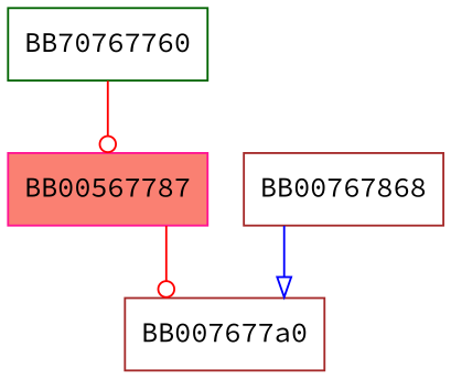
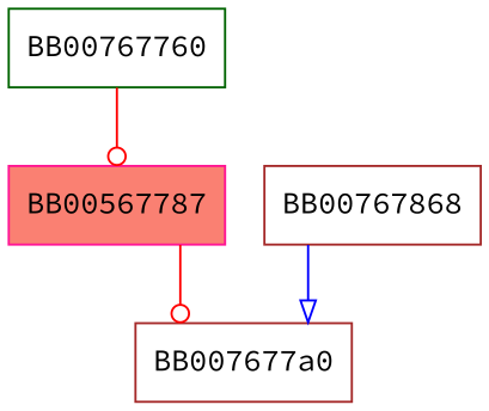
  digraph {
    fontname="Source Code Pro"
    splines=ortho
    node [color=brown fillcolor=white fontname="Source Code Pro" shape=box style=filled]
    edge [arrowhead=odot color=red fontname="Source Code Pro"]
-   BB00767760 [color=darkgreen label=BB70767760]
+   BB00767760 [color=darkgreen]
    n2 [color=deeppink fillcolor=salmon label=BB00567787]
    BB00767868
    BB007677a0
    BB00767760 -> n2
    n2 -> BB007677a0
    BB00767868 -> BB007677a0 [arrowhead=onormal color=blue]
  }
